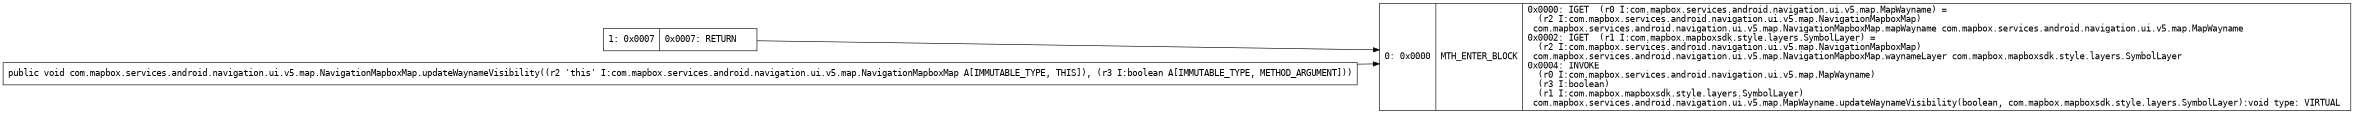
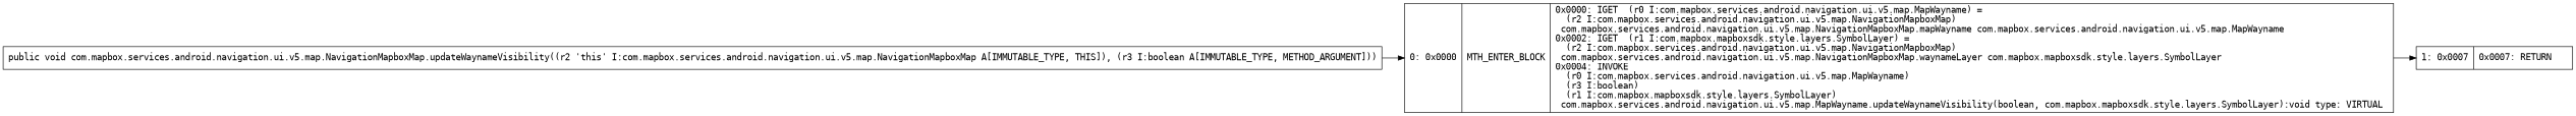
  digraph {
    rankdir=LR
    fontname="DejaVu Sans Mono"
    node [shape=record fontname="DejaVu Sans Mono"]
    edge [fontname="DejaVu Sans Mono"]
    n1 [label="{0\:\ 0x0000|MTH_ENTER_BLOCK\l|0x0000: IGET  (r0 I:com.mapbox.services.android.navigation.ui.v5.map.MapWayname) = \l  (r2 I:com.mapbox.services.android.navigation.ui.v5.map.NavigationMapboxMap)\l com.mapbox.services.android.navigation.ui.v5.map.NavigationMapboxMap.mapWayname com.mapbox.services.android.navigation.ui.v5.map.MapWayname \l0x0002: IGET  (r1 I:com.mapbox.mapboxsdk.style.layers.SymbolLayer) = \l  (r2 I:com.mapbox.services.android.navigation.ui.v5.map.NavigationMapboxMap)\l com.mapbox.services.android.navigation.ui.v5.map.NavigationMapboxMap.waynameLayer com.mapbox.mapboxsdk.style.layers.SymbolLayer \l0x0004: INVOKE  \l  (r0 I:com.mapbox.services.android.navigation.ui.v5.map.MapWayname)\l  (r3 I:boolean)\l  (r1 I:com.mapbox.mapboxsdk.style.layers.SymbolLayer)\l com.mapbox.services.android.navigation.ui.v5.map.MapWayname.updateWaynameVisibility(boolean, com.mapbox.mapboxsdk.style.layers.SymbolLayer):void type: VIRTUAL \l}"]
    n2 [label="{1\:\ 0x0007|0x0007: RETURN   \l}"]
    n3 [label="{public void com.mapbox.services.android.navigation.ui.v5.map.NavigationMapboxMap.updateWaynameVisibility((r2 'this' I:com.mapbox.services.android.navigation.ui.v5.map.NavigationMapboxMap A[IMMUTABLE_TYPE, THIS]), (r3 I:boolean A[IMMUTABLE_TYPE, METHOD_ARGUMENT])) }"]
-   n2 -> n1
+   n1 -> n2
    n3 -> n1
  }
